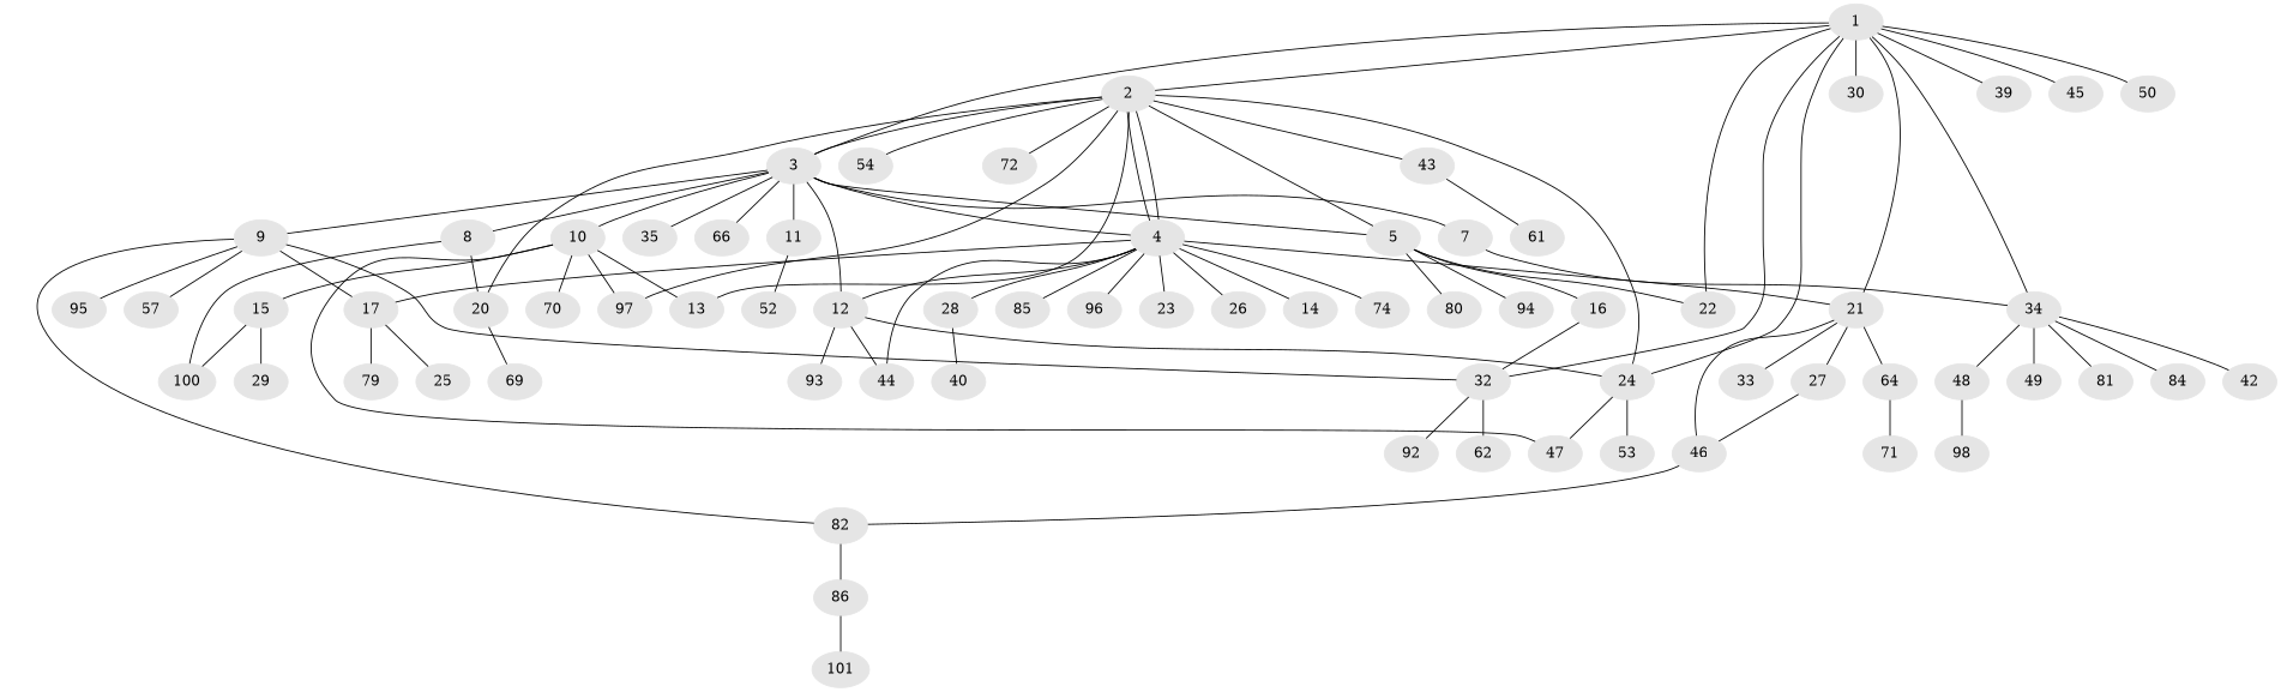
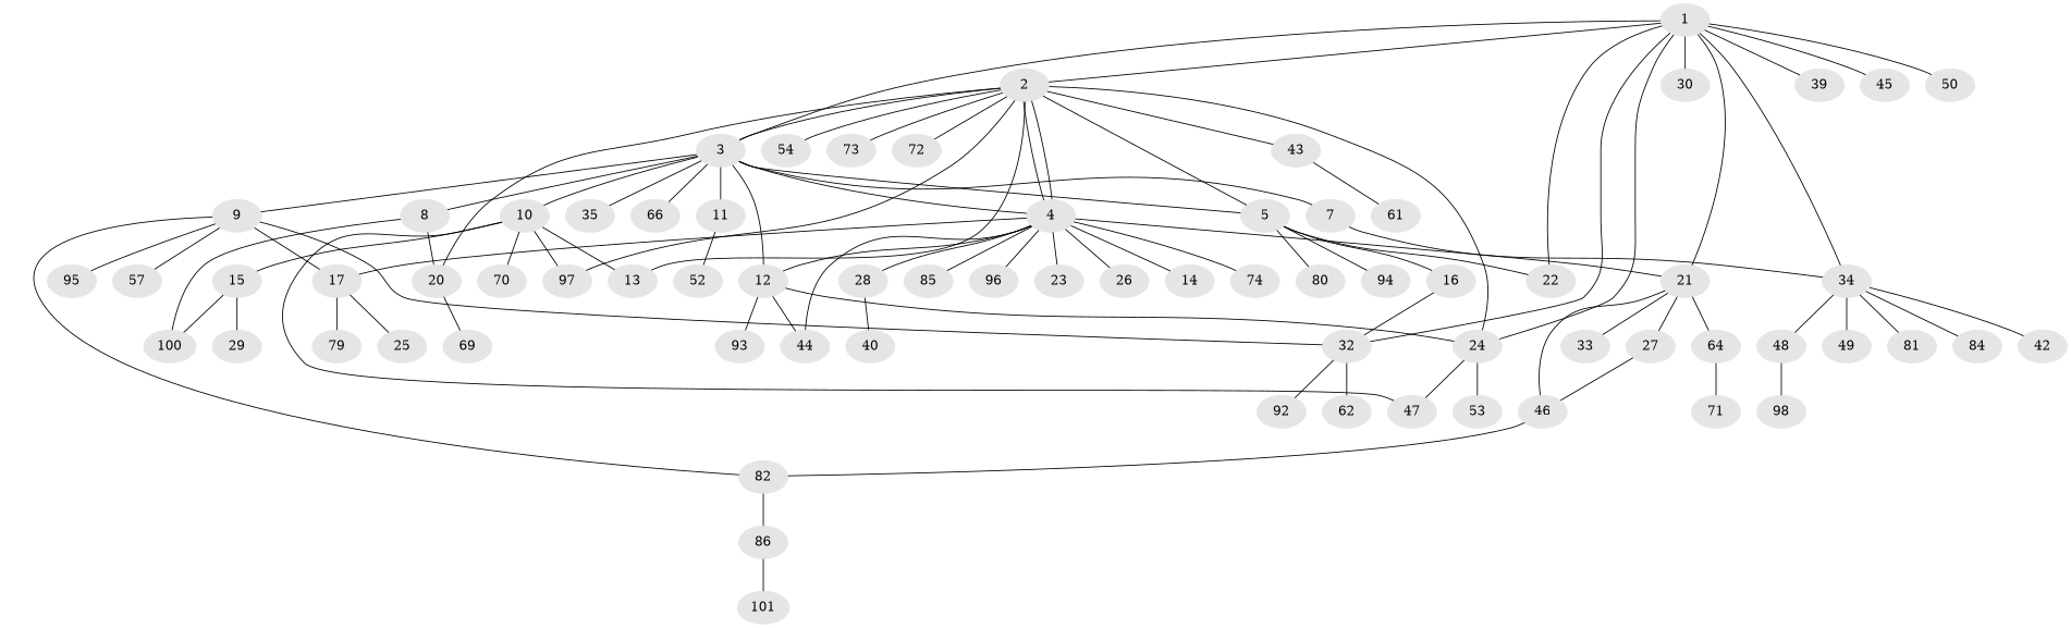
  graph {
    node [color=gray90 style=filled]
    1 [super="+6"]
    2 [super="+36"]
    3 [super="+19"]
    21 [super="+90"]
    22 [super="+65"]
    24 [super="+99"]
    30 [super="+72"]
    32 [super="+67"]
    34 [super="+37"]
    39
    45
    50 [super="+88"]
    4 [super="+60"]
    5 [super="+31"]
    13
    20 [super="+51"]
    43 [super="+58"]
    54
+   73
    n20 [label=72]
    97
    7 [super="+56"]
    8 [super="+18"]
    9 [super="+87"]
    10 [super="+59"]
    11 [super="+75"]
    12 [super="+38"]
    35
    66 [super="+76"]
    64
    27 [super="+41"]
    33
    46 [super="+55"]
    47
    53
    62
    92
    42
    48
    49
    81
    84 [super="+91"]
    14
    17 [super="+68"]
    23
    26 [super="+83"]
    28
    44
    74
    85
    96
    16
    80
    94
    69
    61
    100
    57
    82 [super="+89"]
    95
    15 [super="+77"]
    70
    52
    93
    25 [super="+63"]
    79
    40
    86
    29
    71
    98
    101
    1 -- 2
    1 -- 3
    1 -- 21
    1 -- 22
    1 -- 24
    1 -- 30
    1 -- 32
    1 -- 34
    1 -- 39
    1 -- 45
    1 -- 50
    2 -- 3
    2 -- 24
    2 -- 4
    2 -- 4
    2 -- 5 [weight=2]
    2 -- 13
    2 -- 20
    2 -- 43
    2 -- 54
+   2 -- 73
    2 -- n20
    2 -- 97
    3 -- 4 [weight=2]
    3 -- 5
    3 -- 7
    3 -- 8
    3 -- 9
    3 -- 10
    3 -- 11
    3 -- 12
    3 -- 35
    3 -- 66
    21 -- 64
    21 -- 27
    21 -- 33
    21 -- 46
    24 -- 47
    24 -- 53
    32 -- 62
    32 -- 92
    34 -- 42
    34 -- 48
    34 -- 49
    34 -- 81
    34 -- 84
    4 -- 21
    4 -- 12
    4 -- 14
    4 -- 17
    4 -- 23
    4 -- 26
    4 -- 28
    4 -- 44
    4 -- 74
    4 -- 85
    4 -- 96
    5 -- 22
    5 -- 16
    5 -- 80
    5 -- 94
    20 -- 69
    43 -- 61
    7 -- 34
    8 -- 20
    8 -- 100
    9 -- 32
    9 -- 17
    9 -- 57
    9 -- 82
    9 -- 95
    10 -- 13
    10 -- 97
    10 -- 47
    10 -- 15
    10 -- 70
    11 -- 52
    12 -- 24
    12 -- 44
    12 -- 93
    64 -- 71
    27 -- 46
    46 -- 82
    48 -- 98
    17 -- 25
    17 -- 79
    28 -- 40
    16 -- 32
    82 -- 86
    15 -- 100
    15 -- 29
    86 -- 101
  }
